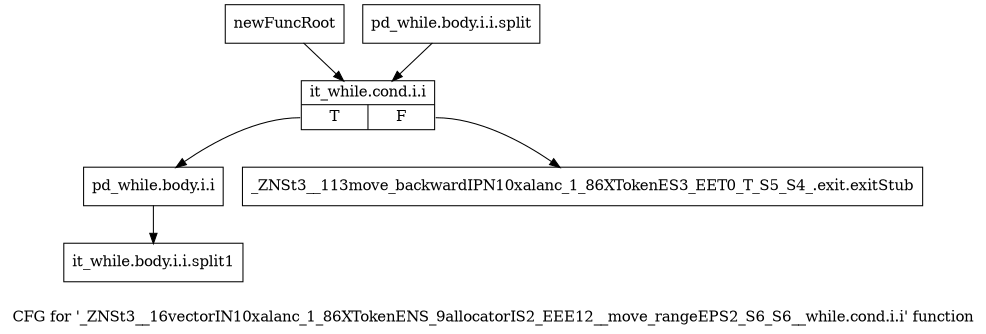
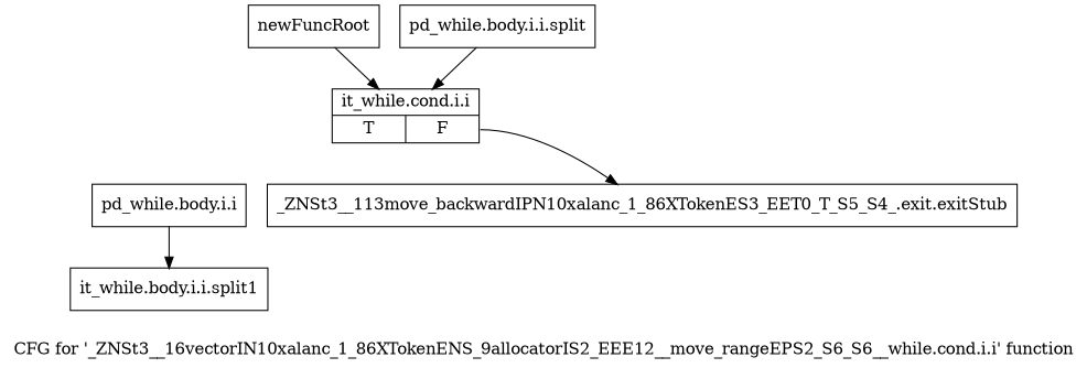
  digraph {
    label="CFG for '_ZNSt3__16vectorIN10xalanc_1_86XTokenENS_9allocatorIS2_EEE12__move_rangeEPS2_S6_S6__while.cond.i.i' function"
    node [shape=record]
    n1 [label="{newFuncRoot}"]
    n2 [label="{it_while.cond.i.i|{<s0>T|<s1>F}}"]
    n3 [label="{_ZNSt3__113move_backwardIPN10xalanc_1_86XTokenES3_EET0_T_S5_S4_.exit.exitStub}"]
    n4 [label="{pd_while.body.i.i}"]
    n5 [label="{it_while.body.i.i.split1}"]
    n6 [label="{pd_while.body.i.i.split}"]
    n1 -> n2
    n2 -> n3 [tailport=s1]
-   n2 -> n4 [tailport=s0]
    n4 -> n5
    n6 -> n2
  }
